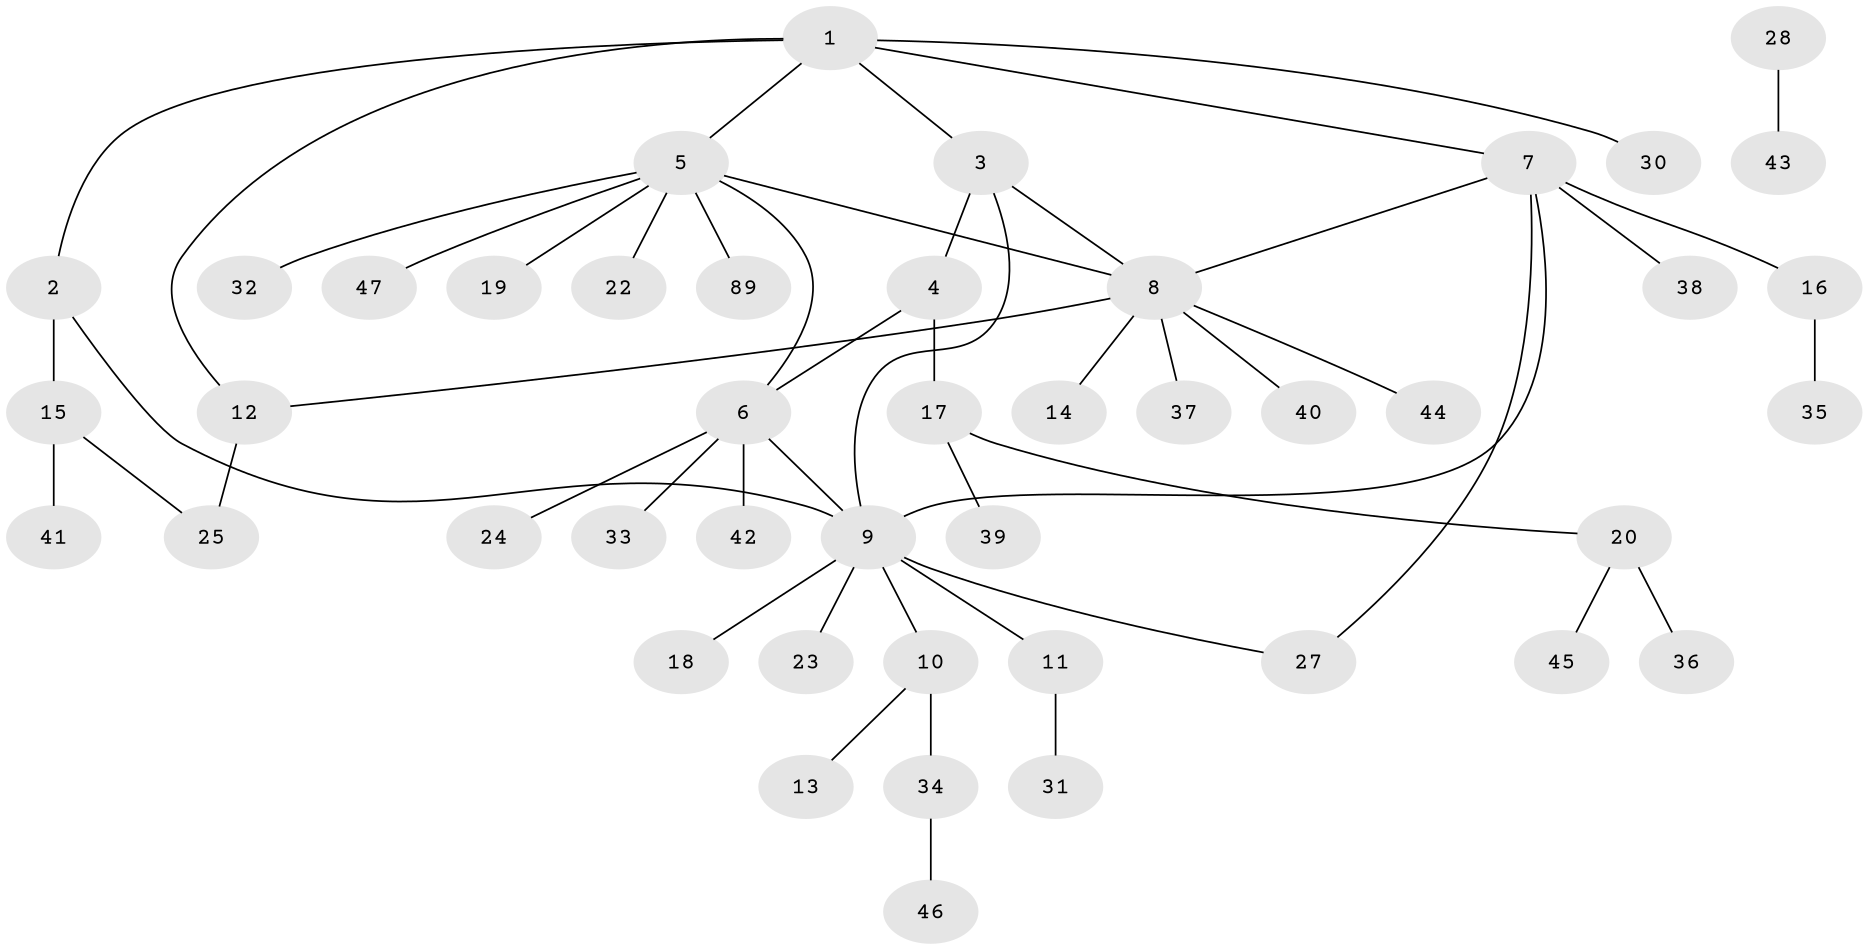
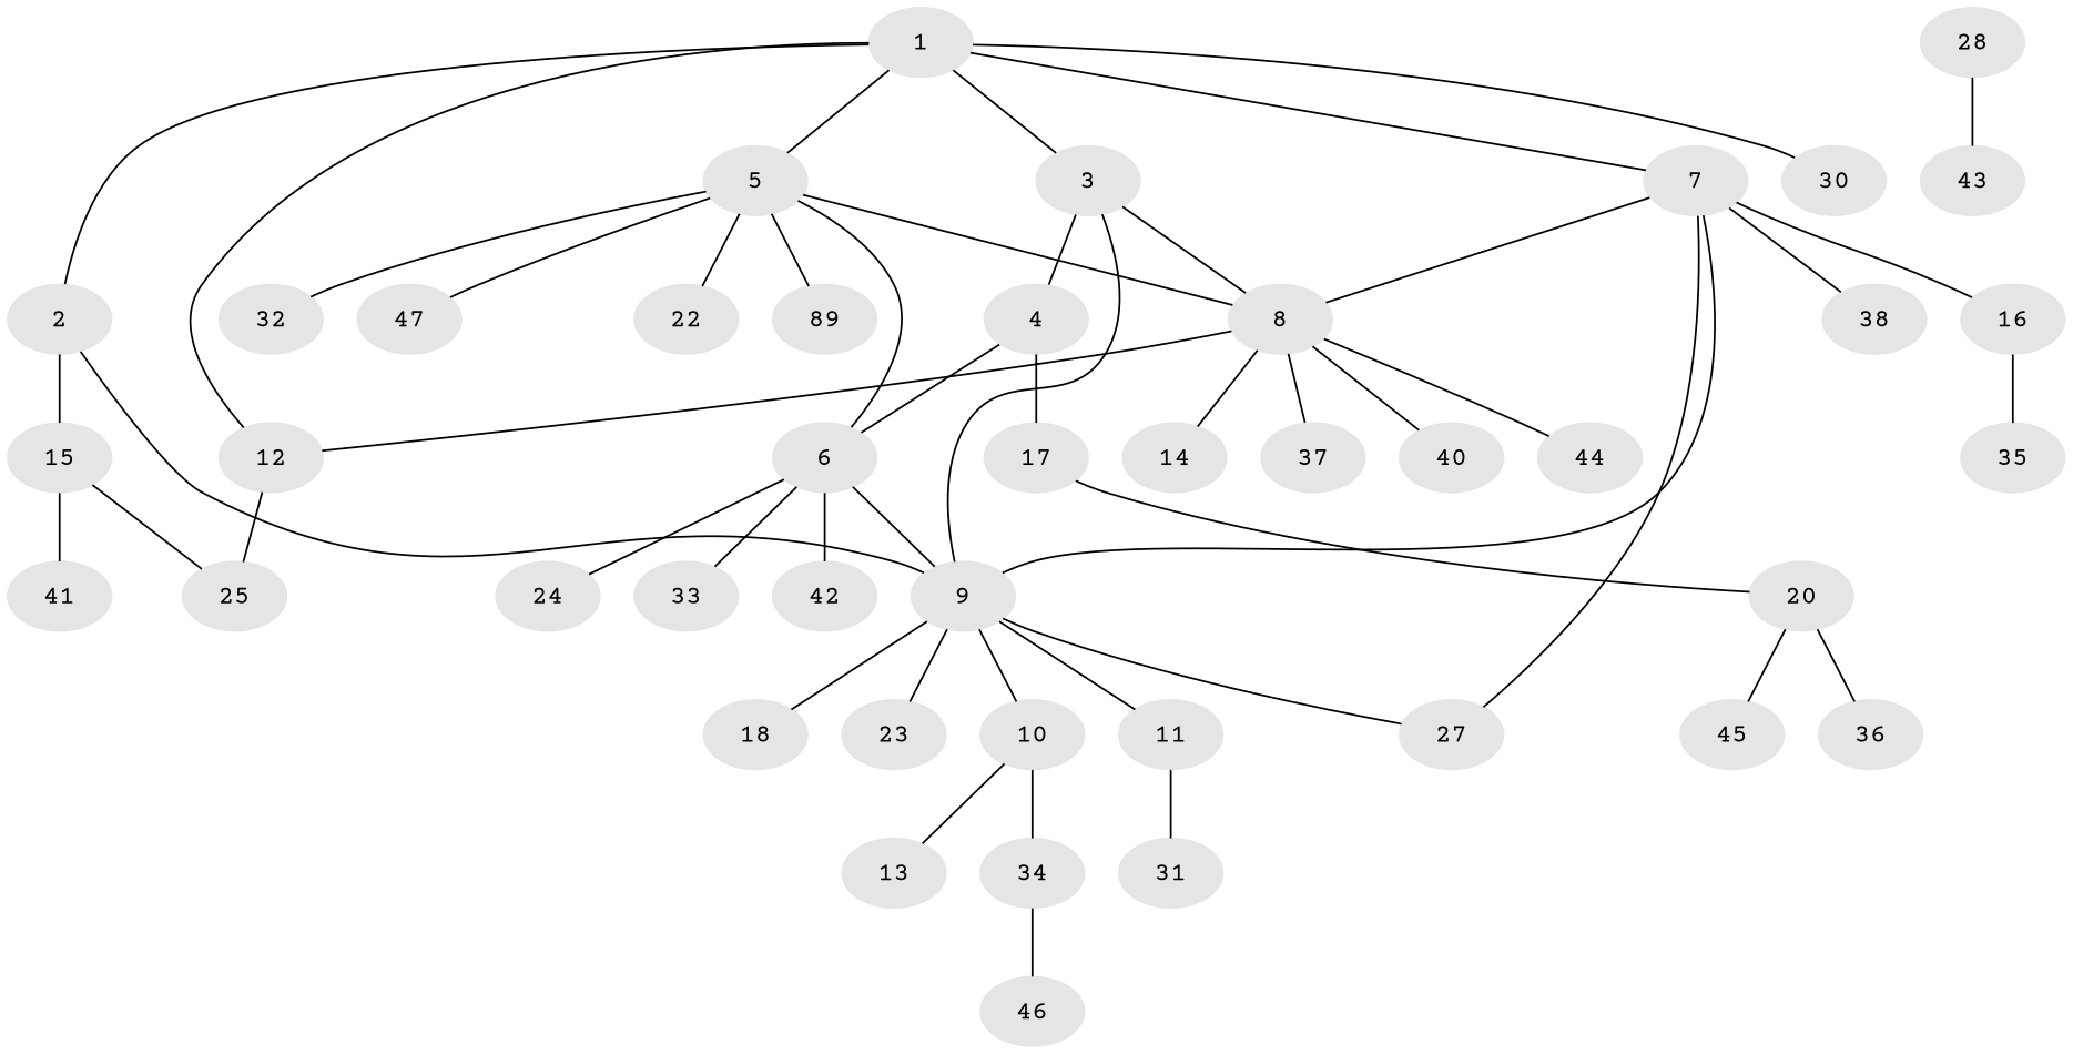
  graph {
    fontname="Courier Prime"
    node [color=gray90 fontname="Courier Prime" style=filled]
    edge [fontname="Courier Prime"]
    1
    2
    3
    5
    7
    12
    30
    9
    15
    4
    8
    6
-   19
    22
    n15 [label=89]
    32
    47
    16
    27
    38
    25
    10
    11
    18
    23
    41
    17
    14
    37
    40
    44
    24
    33
    42
    20
-   39
    35
    13
    34
    31
    46
    36
    45
    28
    43
    1 -- 2
    1 -- 3
    1 -- 5
    1 -- 7
    1 -- 12
    1 -- 30
    2 -- 9
    2 -- 15
    3 -- 9
    3 -- 4
    3 -- 8
    5 -- 8
    5 -- 6
-   5 -- 19
    5 -- 22
    5 -- n15
    5 -- 32
    5 -- 47
    7 -- 9
    7 -- 8
    7 -- 16
    7 -- 27
    7 -- 38
    12 -- 25
    9 -- 27
    9 -- 10
    9 -- 11
    9 -- 18
    9 -- 23
    15 -- 25
    15 -- 41
    4 -- 6
    4 -- 17
    8 -- 12
    8 -- 14
    8 -- 37
    8 -- 40
    8 -- 44
    6 -- 9
    6 -- 24
    6 -- 33
    6 -- 42
    16 -- 35
    10 -- 13
    10 -- 34
    11 -- 31
    17 -- 20
-   17 -- 39
    20 -- 36
    20 -- 45
    34 -- 46
    28 -- 43
  }
